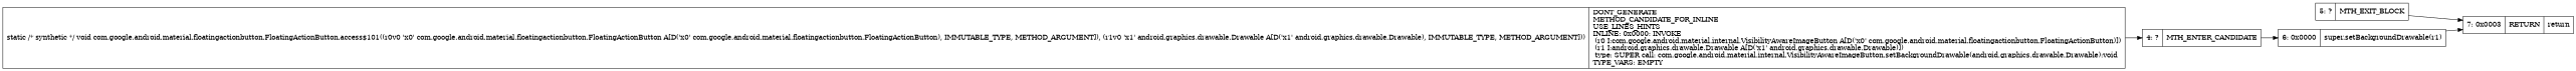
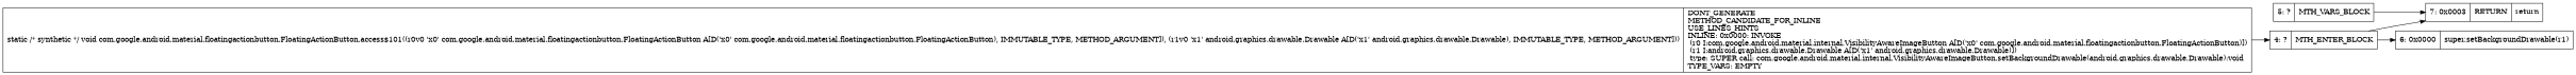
  digraph {
    rankdir=LR
    node [shape=record]
-   n1 [label="{4\:\ ?|MTH_ENTER_CANDIDATE\l}"]
+   n1 [label="{4\:\ ?|MTH_ENTER_BLOCK\l}"]
    n2 [label="{6\:\ 0x0000|super.setBackgroundDrawable(r1)\l}"]
    n3 [label="{7\:\ 0x0003|RETURN\l|return\l}"]
-   n4 [label="{5\:\ ?|MTH_EXIT_BLOCK\l}"]
+   n4 [label="{5\:\ ?|MTH_VARS_BLOCK\l}"]
    n5 [label="{static \/* synthetic *\/ void com.google.android.material.floatingactionbutton.FloatingActionButton.access$101((r0v0 'x0' com.google.android.material.floatingactionbutton.FloatingActionButton A[D('x0' com.google.android.material.floatingactionbutton.FloatingActionButton), IMMUTABLE_TYPE, METHOD_ARGUMENT]), (r1v0 'x1' android.graphics.drawable.Drawable A[D('x1' android.graphics.drawable.Drawable), IMMUTABLE_TYPE, METHOD_ARGUMENT]))  | DONT_GENERATE\lMETHOD_CANDIDATE_FOR_INLINE\lUSE_LINES_HINTS\lINLINE: 0x0000: INVOKE  \l  (r0 I:com.google.android.material.internal.VisibilityAwareImageButton A[D('x0' com.google.android.material.floatingactionbutton.FloatingActionButton)])\l  (r1 I:android.graphics.drawable.Drawable A[D('x1' android.graphics.drawable.Drawable)])\l type: SUPER call: com.google.android.material.internal.VisibilityAwareImageButton.setBackgroundDrawable(android.graphics.drawable.Drawable):void\lTYPE_VARS: EMPTY\l}"]
    n1 -> n2
-   n2 -> n3
+   n1 -> n3
    n4 -> n3
    n5 -> n1
  }
